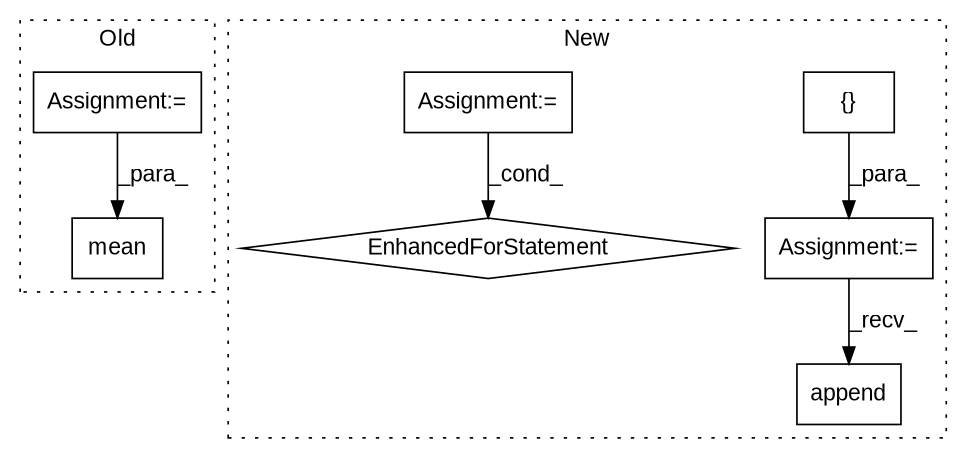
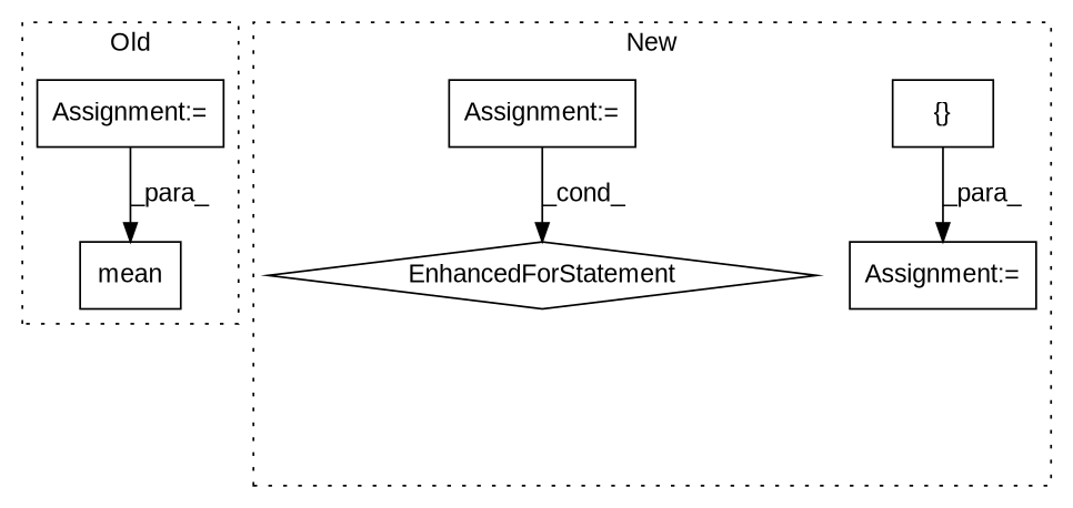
  digraph {
    fontname="Liberation Sans"
    node [a=7 fontname="Liberation Sans" l=1 s="14243,14315" shape=box]
    edge [fontname="Liberation Sans"]
    n1 [a=32 l="5,1" label=mean s="14465,14479"]
    n2 [label="Assignment:=" s=14312]
-   n3 [a=32 l="7,1" label=append s="14392,14427"]
    n4 [label="Assignment:=" s=14225]
    n5 [a=4 l=2 label="{}" s=14235]
    n6 [a=70 l="53,2" label=EnhancedForStatement shape=diamond]
    n7 [l="53,2" label="Assignment:="]
    subgraph cluster_1 {
      label=Old
      style=dotted
      n1
      n2
    }
    subgraph cluster_2 {
      label=New
      style=dotted
-     n3
      n4
      n5
      n6
      n7
    }
    n2 -> n1 [label=_para_]
-   n4 -> n3 [label=_recv_]
    n5 -> n4 [label=_para_]
    n7 -> n6 [label=_cond_]
  }
